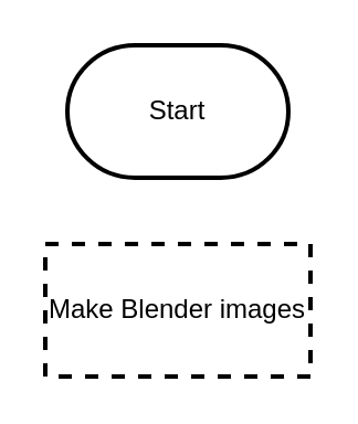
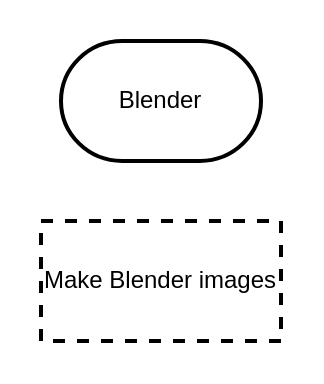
  <mxCell id="0" />
  <mxCell id="1" parent="0" />
  <mxCell id="2" value="Make Blender images" style="rounded=0;whiteSpace=wrap;html=1;strokeWidth=2;dashed=1;" parent="1" vertex="1"><mxGeometry x="20" y="110" width="120" height="60" as="geometry" /></mxCell>
- <mxCell id="3" value="Start" style="strokeWidth=2;html=1;shape=mxgraph.flowchart.terminator;whiteSpace=wrap;" parent="1" vertex="1"><mxGeometry x="30" y="20" width="100" height="60" as="geometry" /></mxCell>
+ <mxCell id="3" value="Blender" style="strokeWidth=2;html=1;shape=mxgraph.flowchart.terminator;whiteSpace=wrap;" parent="1" vertex="1"><mxGeometry x="30" y="20" width="100" height="60" as="geometry" /></mxCell>
